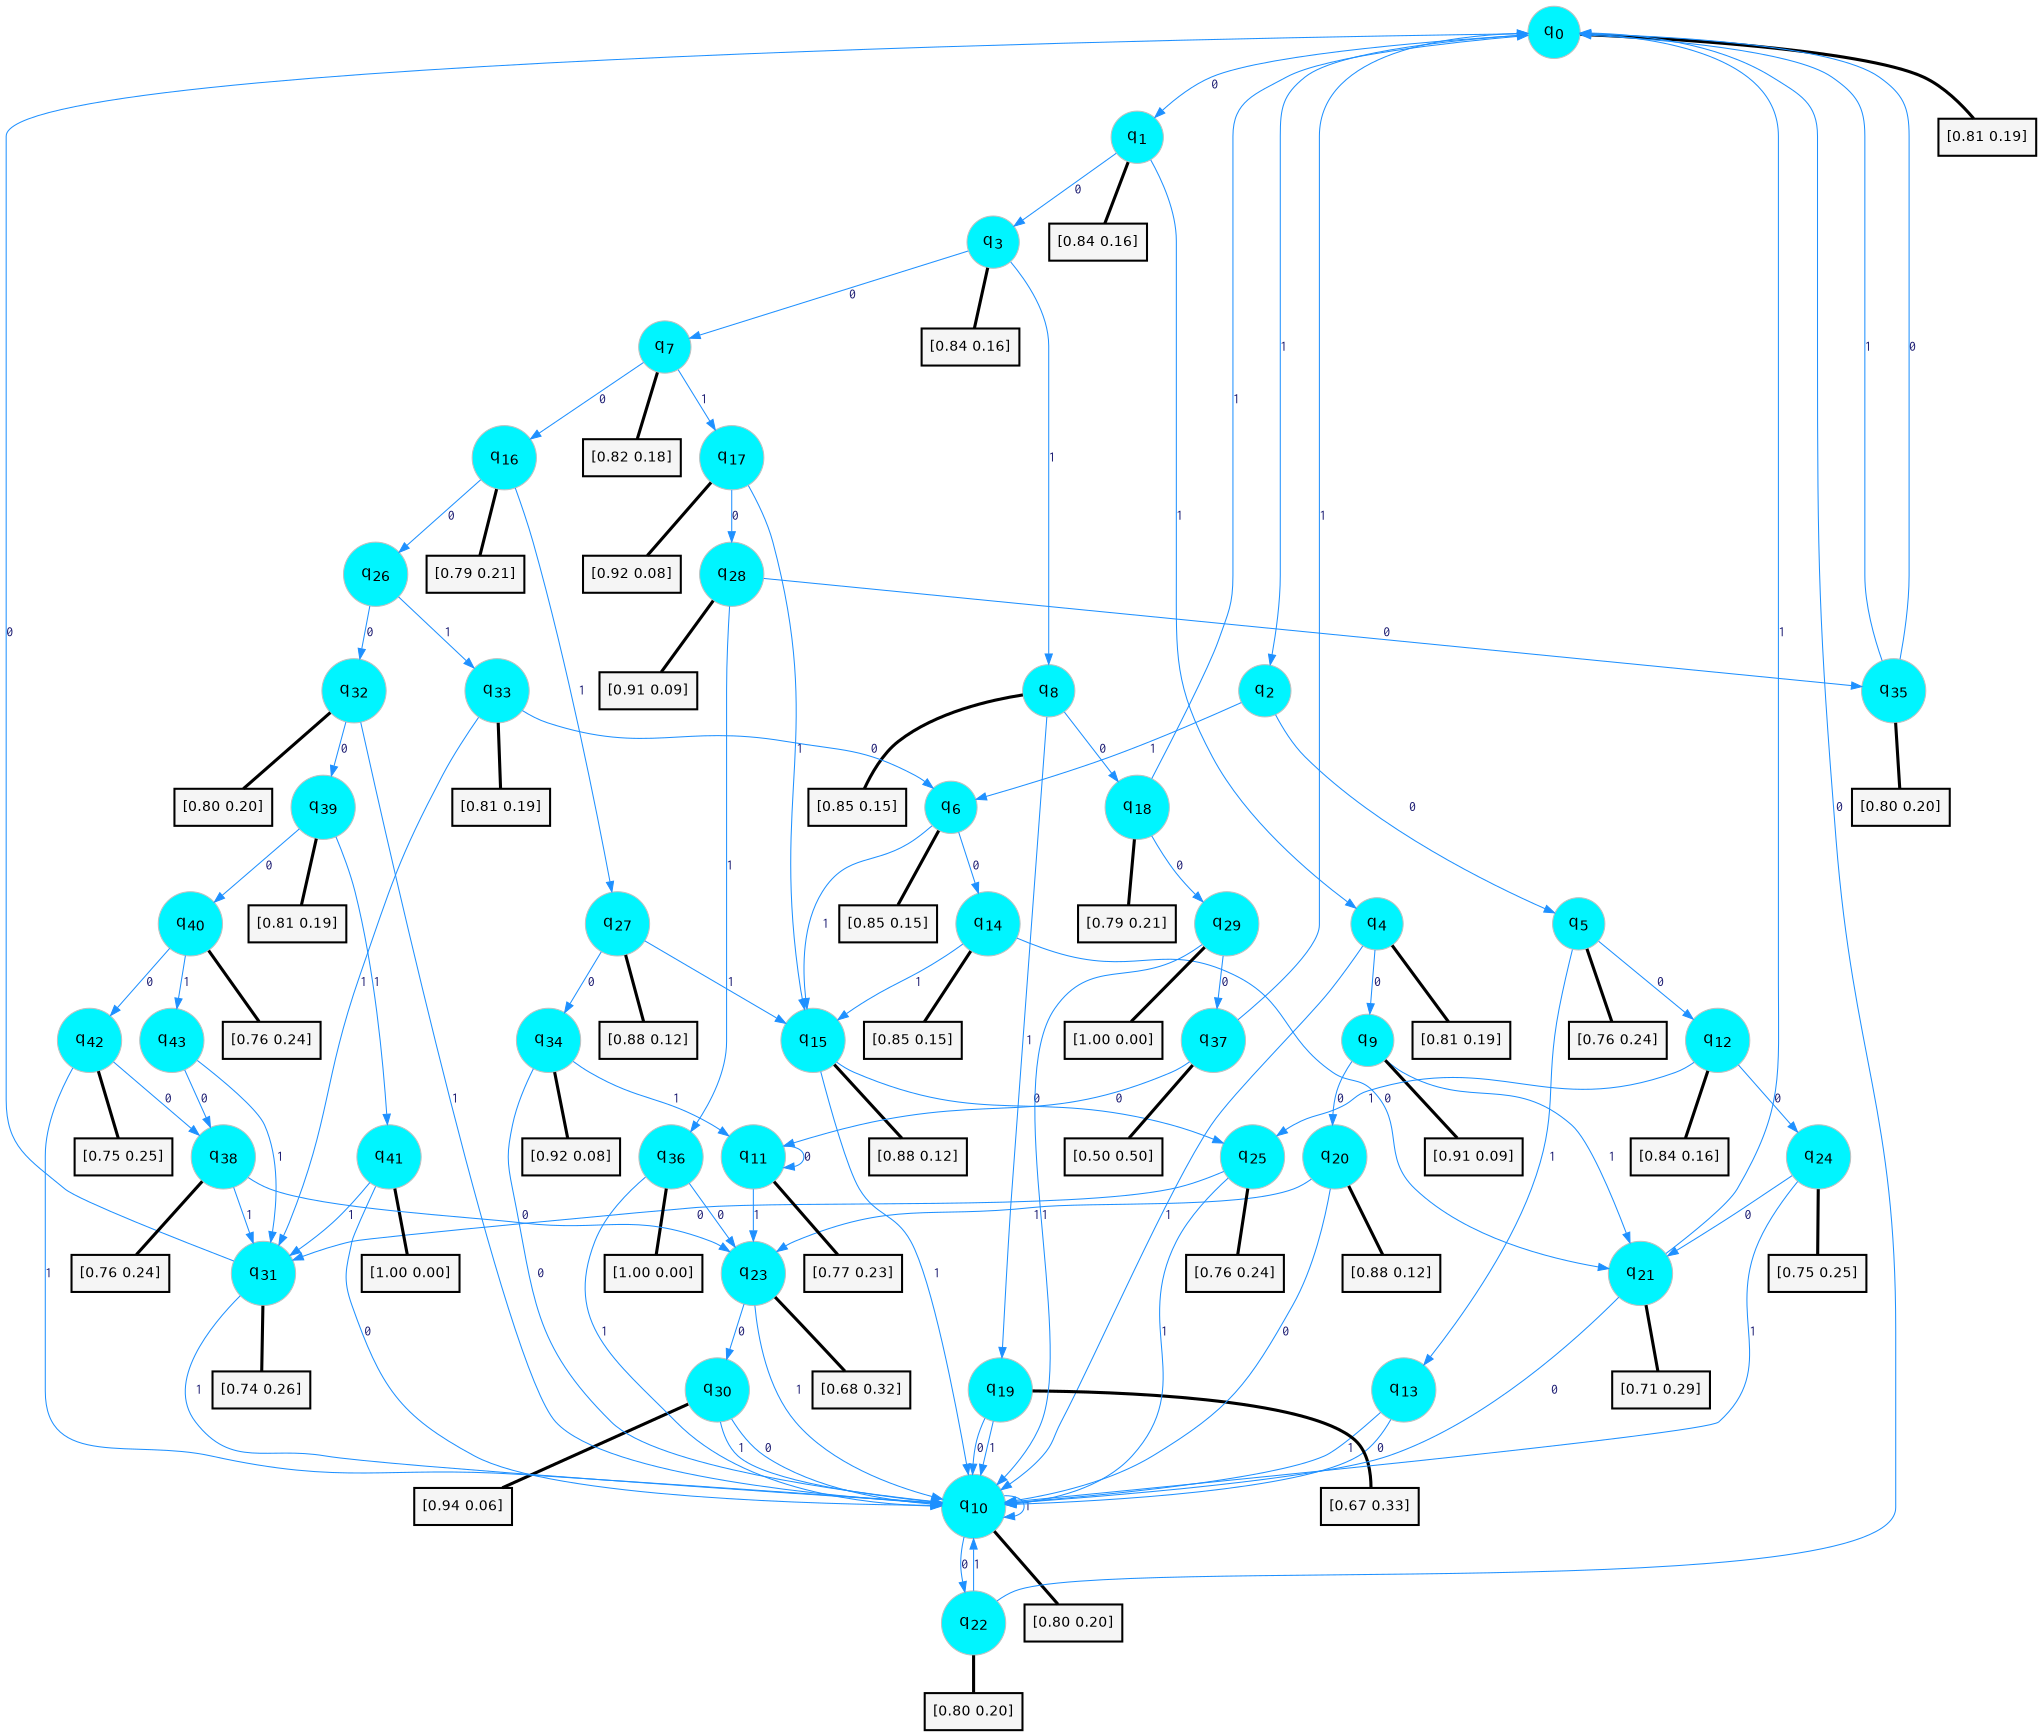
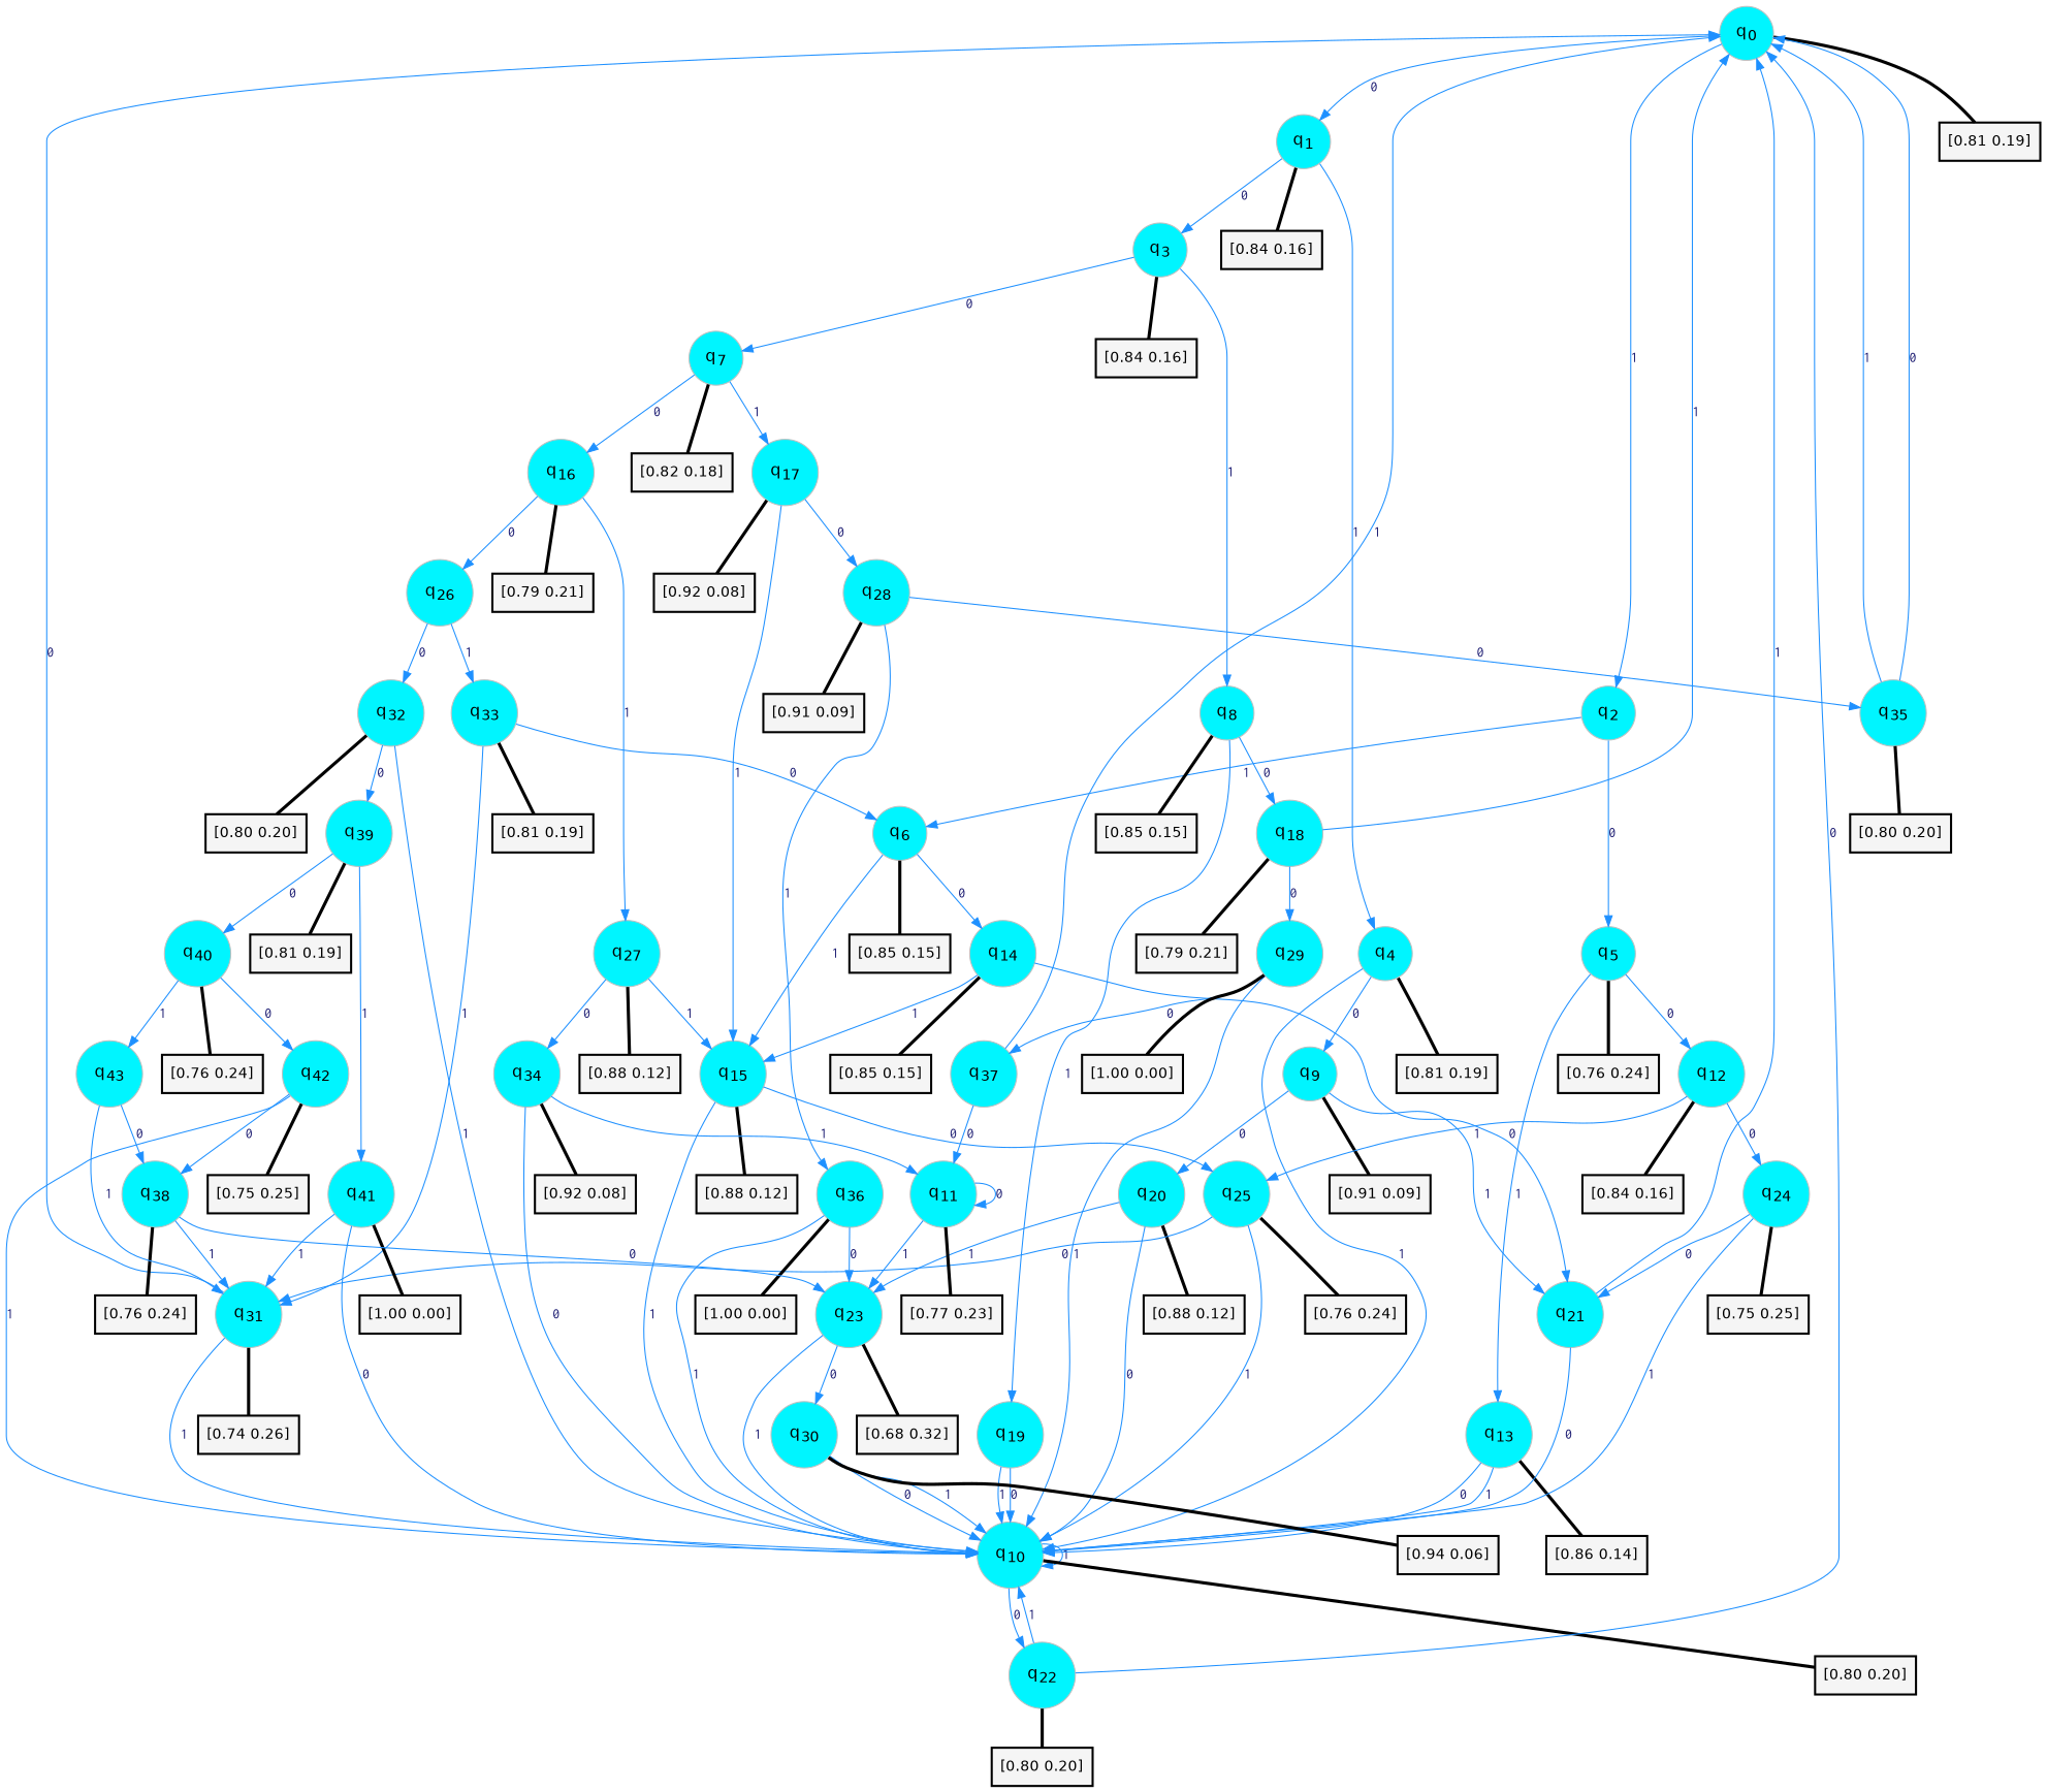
  digraph {
    rankdir=TD
    node [color=gray fillcolor=turquoise1 fontcolor=black fontname=Helvetica fontsize=16 fontweight=bold shape=circle style=filled]
    edge [arrowsize=1 color=dodgerblue1 fontcolor=midnightblue fontname=courier fontweight=bold penwidth=1 style=solid weight=20]
    n1 [label=<q<SUB>0</SUB>>]
    n2 [label=<q<SUB>1</SUB>>]
    n3 [label=<q<SUB>2</SUB>>]
    n4 [color=black fillcolor=whitesmoke fontsize=14 label="[0.81 0.19]" penwidth=2 shape=box]
    n5 [label=<q<SUB>3</SUB>>]
    n6 [label=<q<SUB>4</SUB>>]
    n7 [color=black fillcolor=whitesmoke fontsize=14 label="[0.84 0.16]" penwidth=2 shape=box]
    n8 [label=<q<SUB>5</SUB>>]
    n9 [label=<q<SUB>6</SUB>>]
    n10 [label=<q<SUB>7</SUB>>]
    n11 [label=<q<SUB>8</SUB>>]
    n12 [color=black fillcolor=whitesmoke fontsize=14 label="[0.84 0.16]" penwidth=2 shape=box]
    n13 [label=<q<SUB>9</SUB>>]
    n14 [label=<q<SUB>10</SUB>>]
    n15 [color=black fillcolor=whitesmoke fontsize=14 label="[0.81 0.19]" penwidth=2 shape=box]
    n16 [label=<q<SUB>12</SUB>>]
    n17 [label=<q<SUB>13</SUB>>]
    n18 [color=black fillcolor=whitesmoke fontsize=14 label="[0.76 0.24]" penwidth=2 shape=box]
    n19 [label=<q<SUB>14</SUB>>]
    n20 [label=<q<SUB>15</SUB>>]
    n21 [color=black fillcolor=whitesmoke fontsize=14 label="[0.85 0.15]" penwidth=2 shape=box]
    n22 [label=<q<SUB>16</SUB>>]
    n23 [label=<q<SUB>17</SUB>>]
    n24 [color=black fillcolor=whitesmoke fontsize=14 label="[0.82 0.18]" penwidth=2 shape=box]
    n25 [label=<q<SUB>18</SUB>>]
    n26 [label=<q<SUB>19</SUB>>]
    n27 [color=black fillcolor=whitesmoke fontsize=14 label="[0.85 0.15]" penwidth=2 shape=box]
    n28 [label=<q<SUB>20</SUB>>]
    n29 [label=<q<SUB>21</SUB>>]
    n30 [color=black fillcolor=whitesmoke fontsize=14 label="[0.91 0.09]" penwidth=2 shape=box]
    n31 [label=<q<SUB>22</SUB>>]
    n32 [color=black fillcolor=whitesmoke fontsize=14 label="[0.80 0.20]" penwidth=2 shape=box]
    n33 [label=<q<SUB>24</SUB>>]
    n34 [label=<q<SUB>25</SUB>>]
    n35 [color=black fillcolor=whitesmoke fontsize=14 label="[0.84 0.16]" penwidth=2 shape=box]
+   n36 [color=black fillcolor=whitesmoke fontsize=14 label="[0.86 0.14]" penwidth=2 shape=box]
    n37 [color=black fillcolor=whitesmoke fontsize=14 label="[0.85 0.15]" penwidth=2 shape=box]
    n38 [color=black fillcolor=whitesmoke fontsize=14 label="[0.88 0.12]" penwidth=2 shape=box]
    n39 [label=<q<SUB>26</SUB>>]
    n40 [label=<q<SUB>27</SUB>>]
    n41 [color=black fillcolor=whitesmoke fontsize=14 label="[0.79 0.21]" penwidth=2 shape=box]
    n42 [label=<q<SUB>28</SUB>>]
    n43 [color=black fillcolor=whitesmoke fontsize=14 label="[0.92 0.08]" penwidth=2 shape=box]
    n44 [label=<q<SUB>29</SUB>>]
    n45 [color=black fillcolor=whitesmoke fontsize=14 label="[0.79 0.21]" penwidth=2 shape=box]
-   n46 [color=black fillcolor=whitesmoke fontsize=14 label="[0.67 0.33]" penwidth=2 shape=box]
    n47 [label=<q<SUB>23</SUB>>]
    n48 [color=black fillcolor=whitesmoke fontsize=14 label="[0.88 0.12]" penwidth=2 shape=box]
-   n49 [color=black fillcolor=whitesmoke fontsize=14 label="[0.71 0.29]" penwidth=2 shape=box]
    n50 [color=black fillcolor=whitesmoke fontsize=14 label="[0.80 0.20]" penwidth=2 shape=box]
    n51 [label=<q<SUB>11</SUB>>]
    n52 [color=black fillcolor=whitesmoke fontsize=14 label="[0.77 0.23]" penwidth=2 shape=box]
    n53 [label=<q<SUB>30</SUB>>]
    n54 [color=black fillcolor=whitesmoke fontsize=14 label="[0.68 0.32]" penwidth=2 shape=box]
    n55 [color=black fillcolor=whitesmoke fontsize=14 label="[0.75 0.25]" penwidth=2 shape=box]
    n56 [label=<q<SUB>31</SUB>>]
    n57 [color=black fillcolor=whitesmoke fontsize=14 label="[0.76 0.24]" penwidth=2 shape=box]
    n58 [label=<q<SUB>32</SUB>>]
    n59 [label=<q<SUB>33</SUB>>]
    n60 [label=<q<SUB>34</SUB>>]
    n61 [color=black fillcolor=whitesmoke fontsize=14 label="[0.88 0.12]" penwidth=2 shape=box]
    n62 [label=<q<SUB>35</SUB>>]
    n63 [label=<q<SUB>36</SUB>>]
    n64 [color=black fillcolor=whitesmoke fontsize=14 label="[0.91 0.09]" penwidth=2 shape=box]
    n65 [label=<q<SUB>37</SUB>>]
    n66 [color=black fillcolor=whitesmoke fontsize=14 label="[1.00 0.00]" penwidth=2 shape=box]
    n67 [color=black fillcolor=whitesmoke fontsize=14 label="[0.94 0.06]" penwidth=2 shape=box]
    n68 [color=black fillcolor=whitesmoke fontsize=14 label="[0.74 0.26]" penwidth=2 shape=box]
    n69 [label=<q<SUB>39</SUB>>]
    n70 [color=black fillcolor=whitesmoke fontsize=14 label="[0.80 0.20]" penwidth=2 shape=box]
    n71 [color=black fillcolor=whitesmoke fontsize=14 label="[0.81 0.19]" penwidth=2 shape=box]
    n72 [color=black fillcolor=whitesmoke fontsize=14 label="[0.92 0.08]" penwidth=2 shape=box]
    n73 [color=black fillcolor=whitesmoke fontsize=14 label="[0.80 0.20]" penwidth=2 shape=box]
    n74 [color=black fillcolor=whitesmoke fontsize=14 label="[1.00 0.00]" penwidth=2 shape=box]
-   n75 [color=black fillcolor=whitesmoke fontsize=14 label="[0.50 0.50]" penwidth=2 shape=box]
    n76 [label=<q<SUB>40</SUB>>]
    n77 [label=<q<SUB>41</SUB>>]
    n78 [color=black fillcolor=whitesmoke fontsize=14 label="[0.81 0.19]" penwidth=2 shape=box]
    n79 [label=<q<SUB>38</SUB>>]
    n80 [color=black fillcolor=whitesmoke fontsize=14 label="[0.76 0.24]" penwidth=2 shape=box]
    n81 [label=<q<SUB>42</SUB>>]
    n82 [label=<q<SUB>43</SUB>>]
    n83 [color=black fillcolor=whitesmoke fontsize=14 label="[0.76 0.24]" penwidth=2 shape=box]
    n84 [color=black fillcolor=whitesmoke fontsize=14 label="[1.00 0.00]" penwidth=2 shape=box]
    n85 [color=black fillcolor=whitesmoke fontsize=14 label="[0.75 0.25]" penwidth=2 shape=box]
    n1 -> n2 [label=0]
    n1 -> n3 [label=1]
    n1 -> n4 [arrowhead=none color=black penwidth=3]
    n2 -> n5 [label=0]
    n2 -> n6 [label=1]
    n2 -> n7 [arrowhead=none color=black penwidth=3]
    n3 -> n8 [label=0]
    n3 -> n9 [label=1]
    n5 -> n10 [label=0]
    n5 -> n11 [label=1]
    n5 -> n12 [arrowhead=none color=black penwidth=3]
    n6 -> n13 [label=0]
    n6 -> n14 [label=1]
    n6 -> n15 [arrowhead=none color=black penwidth=3]
    n8 -> n16 [label=0]
    n8 -> n17 [label=1]
    n8 -> n18 [arrowhead=none color=black penwidth=3]
    n9 -> n19 [label=0]
    n9 -> n20 [label=1]
    n9 -> n21 [arrowhead=none color=black penwidth=3]
    n10 -> n22 [label=0]
    n10 -> n23 [label=1]
    n10 -> n24 [arrowhead=none color=black penwidth=3]
    n11 -> n25 [label=0]
    n11 -> n26 [label=1]
    n11 -> n27 [arrowhead=none color=black penwidth=3]
    n13 -> n28 [label=0]
    n13 -> n29 [label=1]
    n13 -> n30 [arrowhead=none color=black penwidth=3]
    n14 -> n14 [label=1]
    n14 -> n31 [label=0]
    n14 -> n32 [arrowhead=none color=black penwidth=3]
    n16 -> n33 [label=0]
    n16 -> n34 [label=1]
    n16 -> n35 [arrowhead=none color=black penwidth=3]
    n17 -> n14 [label=0]
    n17 -> n14 [label=1]
+   n17 -> n36 [arrowhead=none color=black penwidth=3]
    n19 -> n20 [label=1]
    n19 -> n29 [label=0]
    n19 -> n37 [arrowhead=none color=black penwidth=3]
    n20 -> n14 [label=1]
    n20 -> n34 [label=0]
    n20 -> n38 [arrowhead=none color=black penwidth=3]
    n22 -> n39 [label=0]
    n22 -> n40 [label=1]
    n22 -> n41 [arrowhead=none color=black penwidth=3]
    n23 -> n20 [label=1]
    n23 -> n42 [label=0]
    n23 -> n43 [arrowhead=none color=black penwidth=3]
    n25 -> n1 [label=1]
    n25 -> n44 [label=0]
    n25 -> n45 [arrowhead=none color=black penwidth=3]
    n26 -> n14 [label=0]
    n26 -> n14 [label=1]
-   n26 -> n46 [arrowhead=none color=black penwidth=3]
    n28 -> n14 [label=0]
    n28 -> n47 [label=1]
    n28 -> n48 [arrowhead=none color=black penwidth=3]
    n29 -> n1 [label=1]
    n29 -> n14 [label=0]
-   n29 -> n49 [arrowhead=none color=black penwidth=3]
    n31 -> n1 [label=0]
    n31 -> n14 [label=1]
    n31 -> n50 [arrowhead=none color=black penwidth=3]
    n33 -> n14 [label=1]
    n33 -> n29 [label=0]
    n33 -> n55 [arrowhead=none color=black penwidth=3]
    n34 -> n14 [label=1]
    n34 -> n56 [label=0]
    n34 -> n57 [arrowhead=none color=black penwidth=3]
    n39 -> n58 [label=0]
    n39 -> n59 [label=1]
    n40 -> n20 [label=1]
    n40 -> n60 [label=0]
    n40 -> n61 [arrowhead=none color=black penwidth=3]
    n42 -> n62 [label=0]
    n42 -> n63 [label=1]
    n42 -> n64 [arrowhead=none color=black penwidth=3]
    n44 -> n14 [label=1]
    n44 -> n65 [label=0]
    n44 -> n66 [arrowhead=none color=black penwidth=3]
    n47 -> n14 [label=1]
    n47 -> n53 [label=0]
    n47 -> n54 [arrowhead=none color=black penwidth=3]
    n51 -> n47 [label=1]
    n51 -> n51 [label=0]
    n51 -> n52 [arrowhead=none color=black penwidth=3]
    n53 -> n14 [label=0]
    n53 -> n14 [label=1]
    n53 -> n67 [arrowhead=none color=black penwidth=3]
    n56 -> n1 [label=0]
    n56 -> n14 [label=1]
    n56 -> n68 [arrowhead=none color=black penwidth=3]
    n58 -> n14 [label=1]
    n58 -> n69 [label=0]
    n58 -> n70 [arrowhead=none color=black penwidth=3]
    n59 -> n9 [label=0]
    n59 -> n56 [label=1]
    n59 -> n71 [arrowhead=none color=black penwidth=3]
    n60 -> n14 [label=0]
    n60 -> n51 [label=1]
    n60 -> n72 [arrowhead=none color=black penwidth=3]
    n62 -> n1 [label=0]
    n62 -> n1 [label=1]
    n62 -> n73 [arrowhead=none color=black penwidth=3]
    n63 -> n14 [label=1]
    n63 -> n47 [label=0]
    n63 -> n74 [arrowhead=none color=black penwidth=3]
    n65 -> n1 [label=1]
    n65 -> n51 [label=0]
-   n65 -> n75 [arrowhead=none color=black penwidth=3]
    n69 -> n76 [label=0]
    n69 -> n77 [label=1]
    n69 -> n78 [arrowhead=none color=black penwidth=3]
    n76 -> n81 [label=0]
    n76 -> n82 [label=1]
    n76 -> n83 [arrowhead=none color=black penwidth=3]
    n77 -> n14 [label=0]
    n77 -> n56 [label=1]
    n77 -> n84 [arrowhead=none color=black penwidth=3]
    n79 -> n47 [label=0]
    n79 -> n56 [label=1]
    n79 -> n80 [arrowhead=none color=black penwidth=3]
    n81 -> n14 [label=1]
    n81 -> n79 [label=0]
    n81 -> n85 [arrowhead=none color=black penwidth=3]
    n82 -> n56 [label=1]
    n82 -> n79 [label=0]
  }
